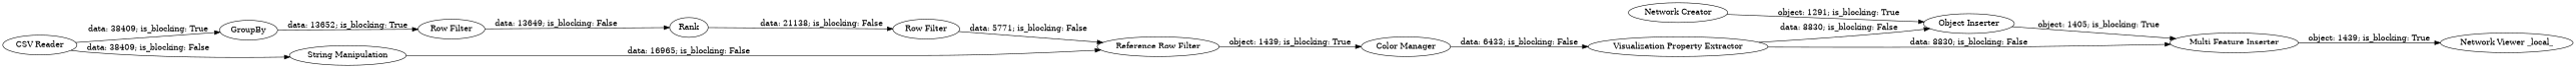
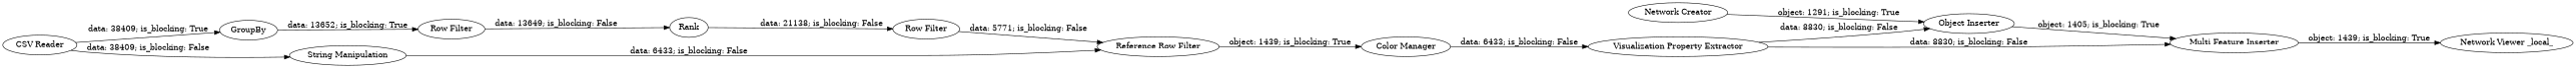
  digraph {
    rankdir=LR
    n1 [label=Rank]
    n2 [label="Row Filter"]
    n3 [label="Reference Row Filter"]
    n4 [label="Object Inserter"]
    n5 [label="Multi Feature Inserter"]
    n6 [label="Network Viewer _local_"]
    n7 [label="Network Creator"]
    n8 [label="CSV Reader"]
    n9 [label=GroupBy]
    n10 [label="String Manipulation"]
    n11 [label="Row Filter"]
    n12 [label="Color Manager"]
    n13 [label="Visualization Property Extractor"]
    n1 -> n2 [label="data: 21138; is_blocking: False"]
    n2 -> n3 [label="data: 5771; is_blocking: False"]
    n3 -> n12 [label="object: 1439; is_blocking: True"]
    n4 -> n5 [label="object: 1405; is_blocking: True"]
    n5 -> n6 [label="object: 1439; is_blocking: True"]
    n7 -> n4 [label="object: 1291; is_blocking: True"]
    n8 -> n9 [label="data: 38409; is_blocking: True"]
    n8 -> n10 [label="data: 38409; is_blocking: False"]
    n9 -> n11 [label="data: 13652; is_blocking: True"]
-   n10 -> n3 [label="data: 16965; is_blocking: False"]
+   n10 -> n3 [label="data: 6433; is_blocking: False"]
    n11 -> n1 [label="data: 13649; is_blocking: False"]
    n12 -> n13 [label="data: 6433; is_blocking: False"]
    n13 -> n4 [label="data: 8830; is_blocking: False"]
    n13 -> n5 [label="data: 8830; is_blocking: False"]
  }
